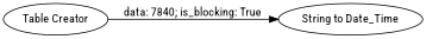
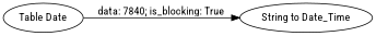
  digraph {
    rankdir=LR
    fontname="Roboto Condensed"
    node [fontname="Roboto Condensed"]
    n1 [label="String to Date_Time"]
-   n2 [label="Table Creator"]
+   n2 [label="Table Date"]
    n2 -> n1 [label="data: 7840; is_blocking: True" fontname="Roboto Condensed"]
  }
